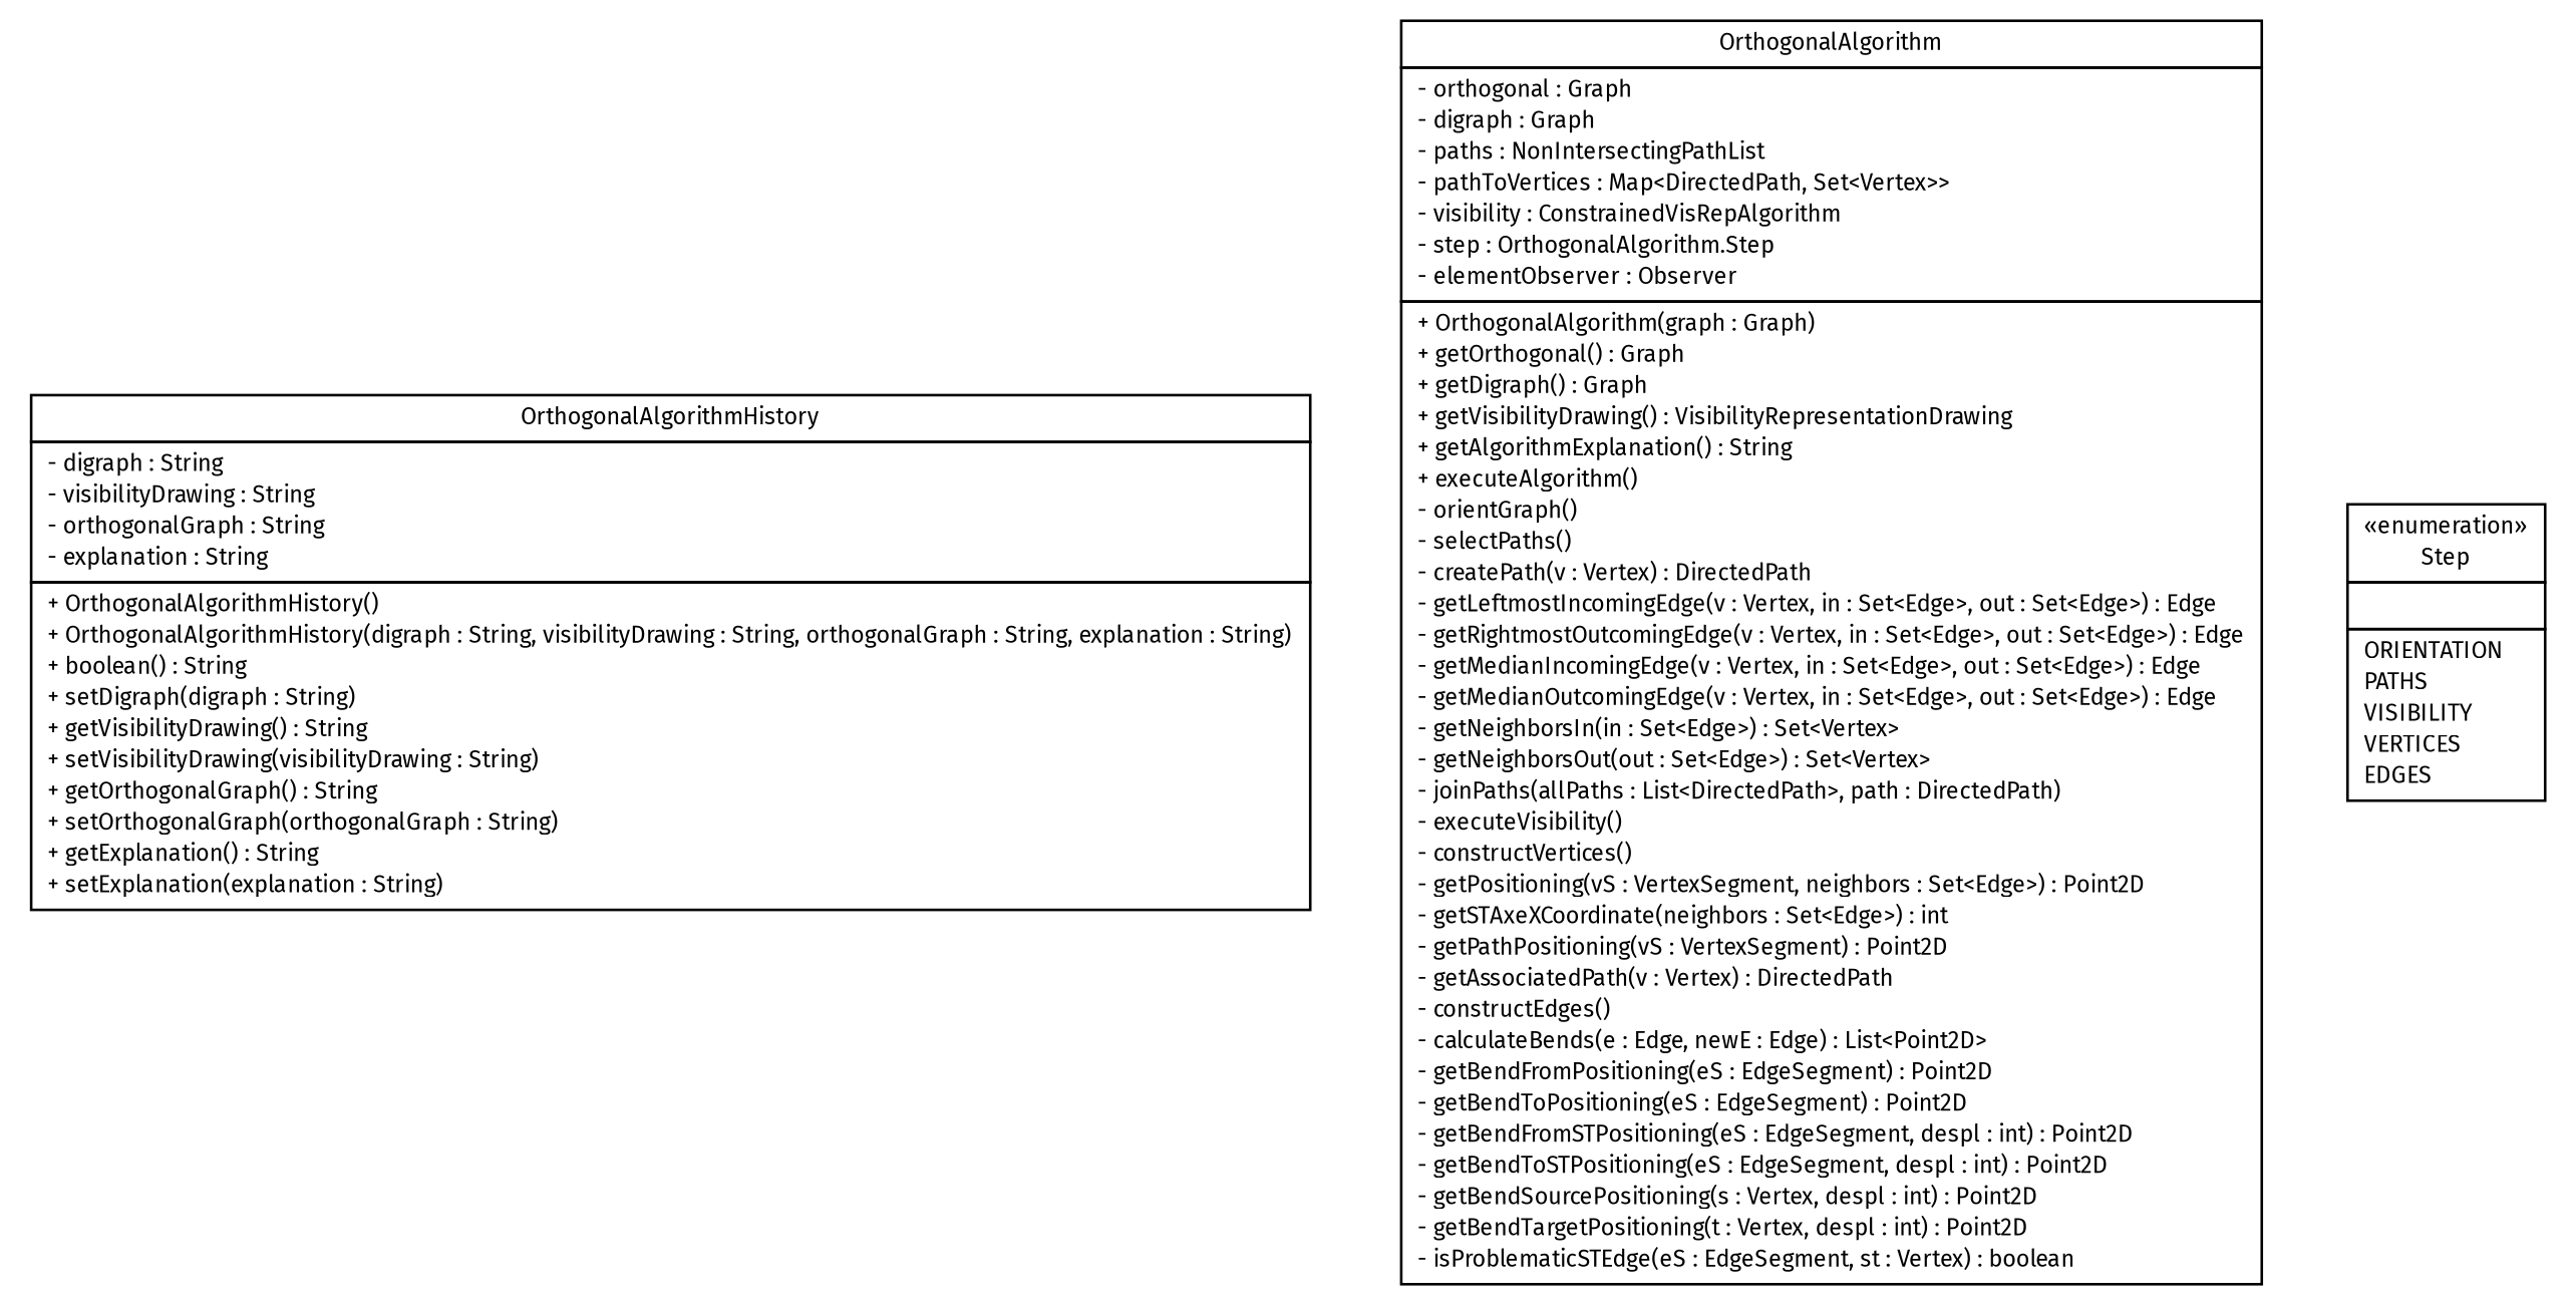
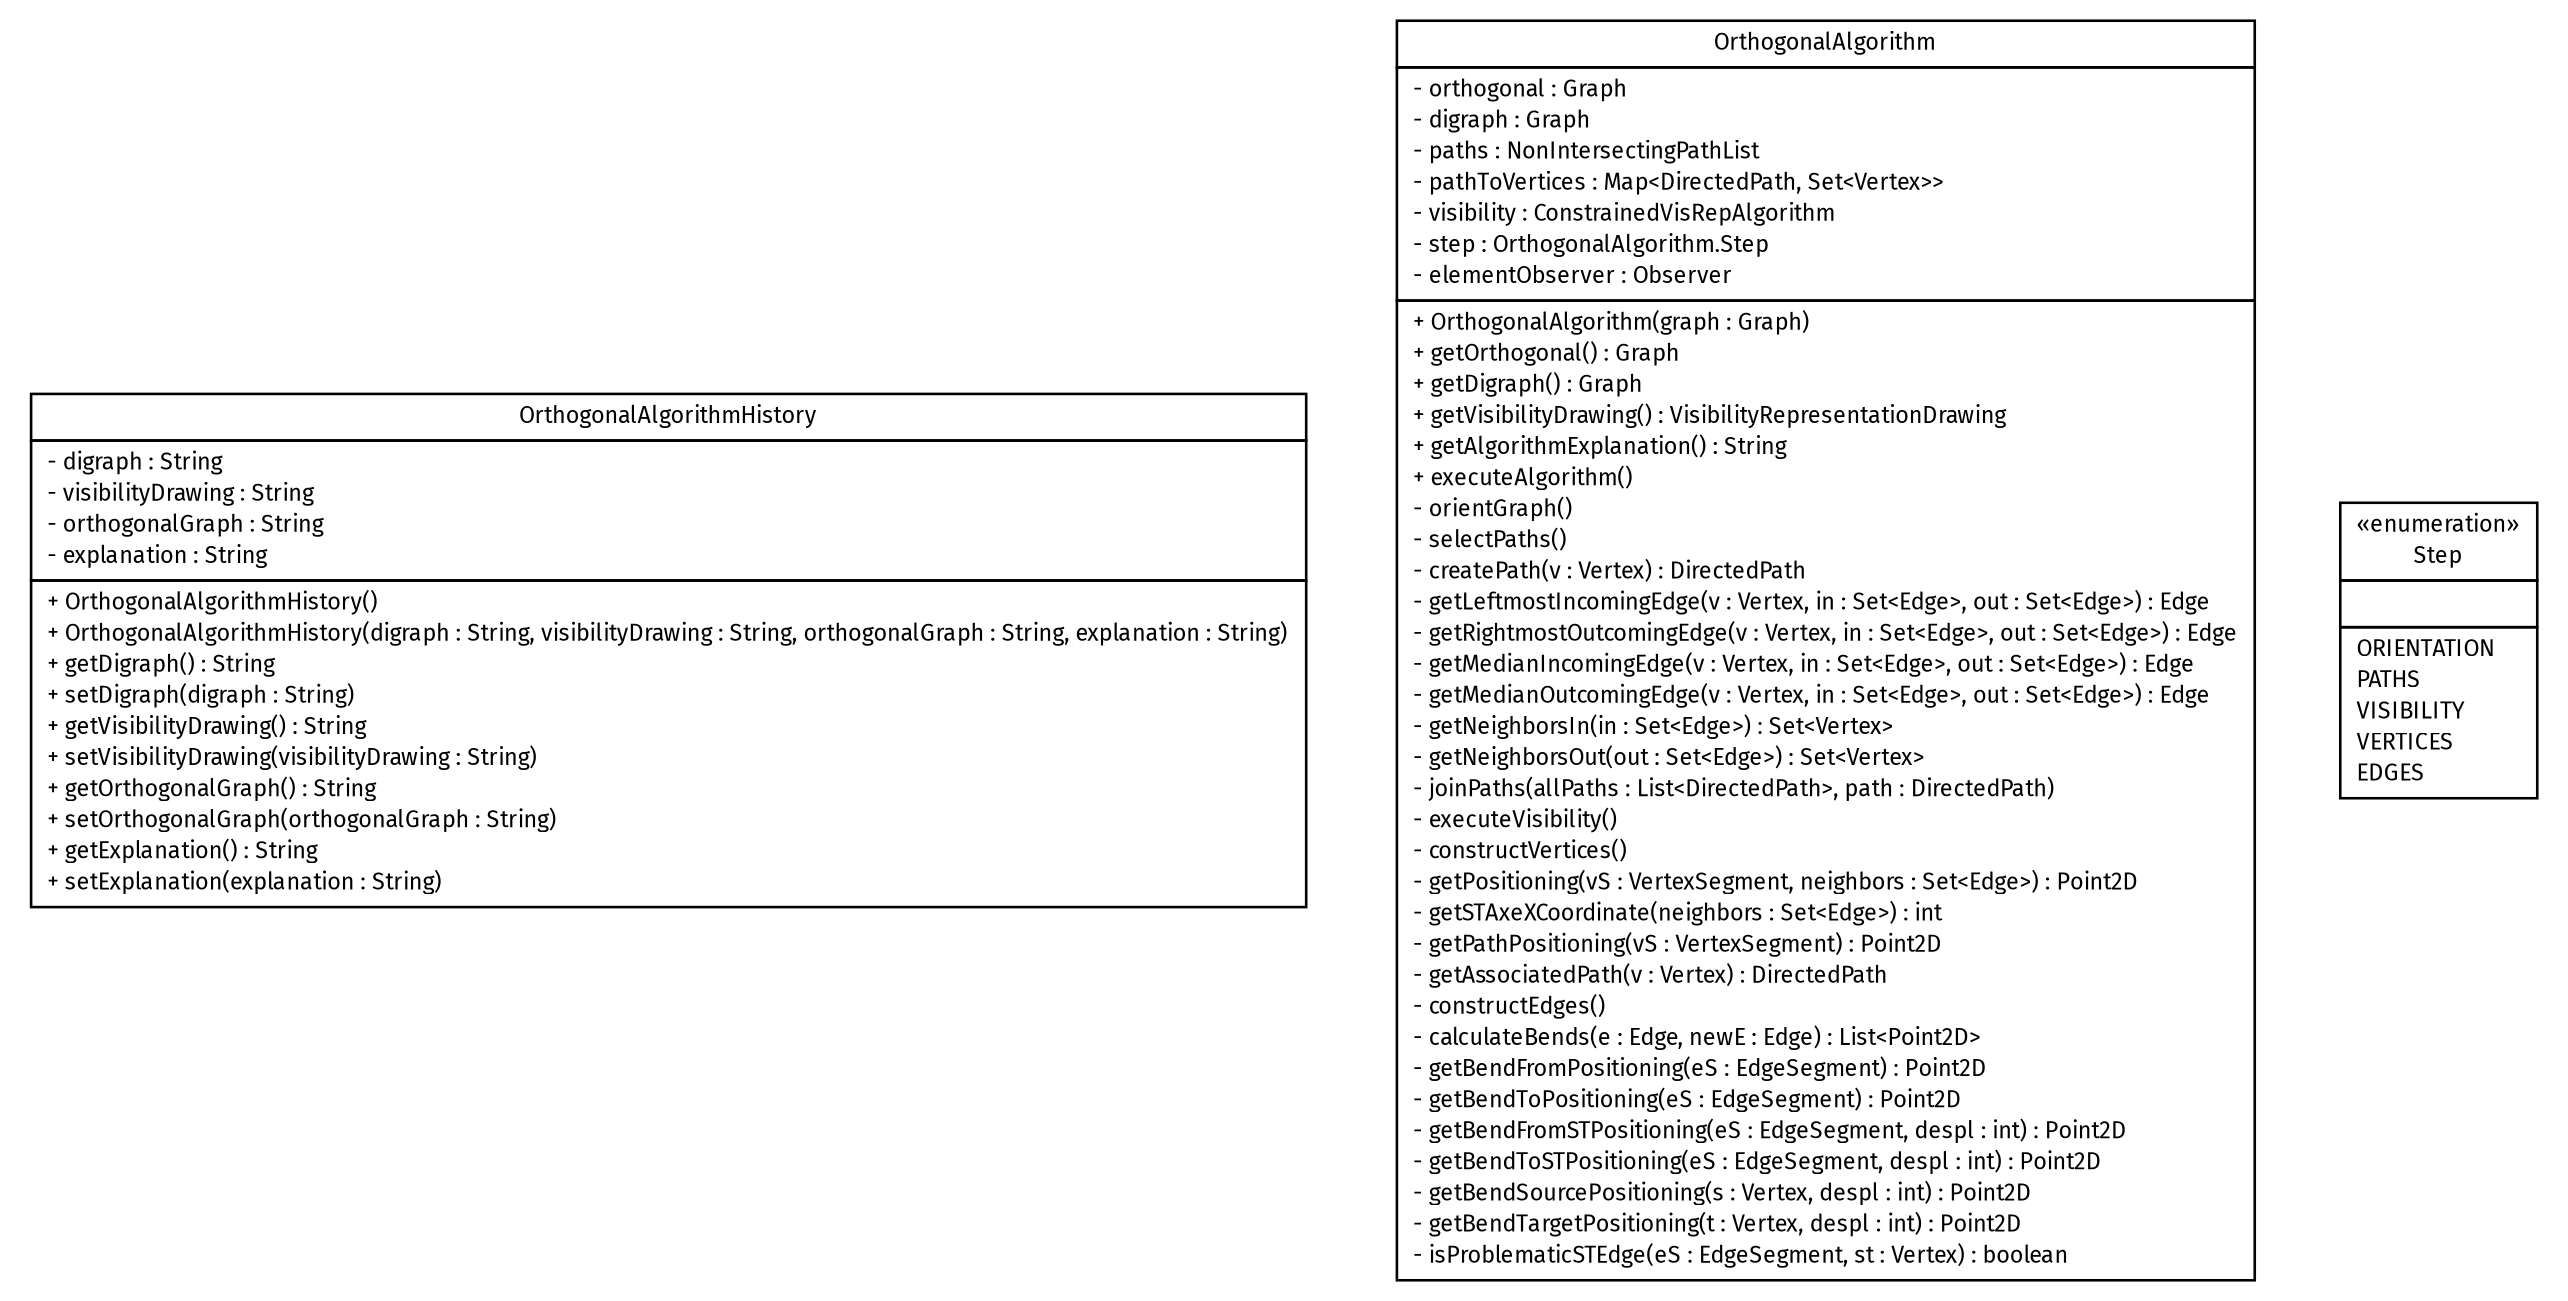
  digraph {
    nodesep=0.25
    ranksep=0.5
    fontname="Fira Sans"
    node [fontcolor=black fontname="Fira Sans" fontsize=9.0 shape=plaintext]
-   n1 [label=<<table title="pfc.models.algorithms.orthogonal.OrthogonalAlgorithmHistory" border="0" cellborder="1" cellspacing="0" cellpadding="2" port="p" href="./OrthogonalAlgorithmHistory.html"> 		<tr><td><table border="0" cellspacing="0" cellpadding="1"> <tr><td align="center" balign="center"> OrthogonalAlgorithmHistory </td></tr> 		</table></td></tr> 		<tr><td><table border="0" cellspacing="0" cellpadding="1"> <tr><td align="left" balign="left"> - digraph : String </td></tr> <tr><td align="left" balign="left"> - visibilityDrawing : String </td></tr> <tr><td align="left" balign="left"> - orthogonalGraph : String </td></tr> <tr><td align="left" balign="left"> - explanation : String </td></tr> 		</table></td></tr> 		<tr><td><table border="0" cellspacing="0" cellpadding="1"> <tr><td align="left" balign="left"> + OrthogonalAlgorithmHistory() </td></tr> <tr><td align="left" balign="left"> + OrthogonalAlgorithmHistory(digraph : String, visibilityDrawing : String, orthogonalGraph : String, explanation : String) </td></tr> <tr><td align="left" balign="left"> + boolean() : String </td></tr> <tr><td align="left" balign="left"> + setDigraph(digraph : String) </td></tr> <tr><td align="left" balign="left"> + getVisibilityDrawing() : String </td></tr> <tr><td align="left" balign="left"> + setVisibilityDrawing(visibilityDrawing : String) </td></tr> <tr><td align="left" balign="left"> + getOrthogonalGraph() : String </td></tr> <tr><td align="left" balign="left"> + setOrthogonalGraph(orthogonalGraph : String) </td></tr> <tr><td align="left" balign="left"> + getExplanation() : String </td></tr> <tr><td align="left" balign="left"> + setExplanation(explanation : String) </td></tr> 		</table></td></tr> 		</table>>]
+   n1 [label=<<table title="pfc.models.algorithms.orthogonal.OrthogonalAlgorithmHistory" border="0" cellborder="1" cellspacing="0" cellpadding="2" port="p" href="./OrthogonalAlgorithmHistory.html"> 		<tr><td><table border="0" cellspacing="0" cellpadding="1"> <tr><td align="center" balign="center"> OrthogonalAlgorithmHistory </td></tr> 		</table></td></tr> 		<tr><td><table border="0" cellspacing="0" cellpadding="1"> <tr><td align="left" balign="left"> - digraph : String </td></tr> <tr><td align="left" balign="left"> - visibilityDrawing : String </td></tr> <tr><td align="left" balign="left"> - orthogonalGraph : String </td></tr> <tr><td align="left" balign="left"> - explanation : String </td></tr> 		</table></td></tr> 		<tr><td><table border="0" cellspacing="0" cellpadding="1"> <tr><td align="left" balign="left"> + OrthogonalAlgorithmHistory() </td></tr> <tr><td align="left" balign="left"> + OrthogonalAlgorithmHistory(digraph : String, visibilityDrawing : String, orthogonalGraph : String, explanation : String) </td></tr> <tr><td align="left" balign="left"> + getDigraph() : String </td></tr> <tr><td align="left" balign="left"> + setDigraph(digraph : String) </td></tr> <tr><td align="left" balign="left"> + getVisibilityDrawing() : String </td></tr> <tr><td align="left" balign="left"> + setVisibilityDrawing(visibilityDrawing : String) </td></tr> <tr><td align="left" balign="left"> + getOrthogonalGraph() : String </td></tr> <tr><td align="left" balign="left"> + setOrthogonalGraph(orthogonalGraph : String) </td></tr> <tr><td align="left" balign="left"> + getExplanation() : String </td></tr> <tr><td align="left" balign="left"> + setExplanation(explanation : String) </td></tr> 		</table></td></tr> 		</table>>]
    n2 [label=<<table title="pfc.models.algorithms.orthogonal.OrthogonalAlgorithm" border="0" cellborder="1" cellspacing="0" cellpadding="2" port="p" href="./OrthogonalAlgorithm.html"> 		<tr><td><table border="0" cellspacing="0" cellpadding="1"> <tr><td align="center" balign="center"> OrthogonalAlgorithm </td></tr> 		</table></td></tr> 		<tr><td><table border="0" cellspacing="0" cellpadding="1"> <tr><td align="left" balign="left"> - orthogonal : Graph </td></tr> <tr><td align="left" balign="left"> - digraph : Graph </td></tr> <tr><td align="left" balign="left"> - paths : NonIntersectingPathList </td></tr> <tr><td align="left" balign="left"> - pathToVertices : Map&lt;DirectedPath, Set&lt;Vertex&gt;&gt; </td></tr> <tr><td align="left" balign="left"> - visibility : ConstrainedVisRepAlgorithm </td></tr> <tr><td align="left" balign="left"> - step : OrthogonalAlgorithm.Step </td></tr> <tr><td align="left" balign="left"> - elementObserver : Observer </td></tr> 		</table></td></tr> 		<tr><td><table border="0" cellspacing="0" cellpadding="1"> <tr><td align="left" balign="left"> + OrthogonalAlgorithm(graph : Graph) </td></tr> <tr><td align="left" balign="left"> + getOrthogonal() : Graph </td></tr> <tr><td align="left" balign="left"> + getDigraph() : Graph </td></tr> <tr><td align="left" balign="left"> + getVisibilityDrawing() : VisibilityRepresentationDrawing </td></tr> <tr><td align="left" balign="left"> + getAlgorithmExplanation() : String </td></tr> <tr><td align="left" balign="left"> + executeAlgorithm() </td></tr> <tr><td align="left" balign="left"> - orientGraph() </td></tr> <tr><td align="left" balign="left"> - selectPaths() </td></tr> <tr><td align="left" balign="left"> - createPath(v : Vertex) : DirectedPath </td></tr> <tr><td align="left" balign="left"> - getLeftmostIncomingEdge(v : Vertex, in : Set&lt;Edge&gt;, out : Set&lt;Edge&gt;) : Edge </td></tr> <tr><td align="left" balign="left"> - getRightmostOutcomingEdge(v : Vertex, in : Set&lt;Edge&gt;, out : Set&lt;Edge&gt;) : Edge </td></tr> <tr><td align="left" balign="left"> - getMedianIncomingEdge(v : Vertex, in : Set&lt;Edge&gt;, out : Set&lt;Edge&gt;) : Edge </td></tr> <tr><td align="left" balign="left"> - getMedianOutcomingEdge(v : Vertex, in : Set&lt;Edge&gt;, out : Set&lt;Edge&gt;) : Edge </td></tr> <tr><td align="left" balign="left"> - getNeighborsIn(in : Set&lt;Edge&gt;) : Set&lt;Vertex&gt; </td></tr> <tr><td align="left" balign="left"> - getNeighborsOut(out : Set&lt;Edge&gt;) : Set&lt;Vertex&gt; </td></tr> <tr><td align="left" balign="left"> - joinPaths(allPaths : List&lt;DirectedPath&gt;, path : DirectedPath) </td></tr> <tr><td align="left" balign="left"> - executeVisibility() </td></tr> <tr><td align="left" balign="left"> - constructVertices() </td></tr> <tr><td align="left" balign="left"> - getPositioning(vS : VertexSegment, neighbors : Set&lt;Edge&gt;) : Point2D </td></tr> <tr><td align="left" balign="left"> - getSTAxeXCoordinate(neighbors : Set&lt;Edge&gt;) : int </td></tr> <tr><td align="left" balign="left"> - getPathPositioning(vS : VertexSegment) : Point2D </td></tr> <tr><td align="left" balign="left"> - getAssociatedPath(v : Vertex) : DirectedPath </td></tr> <tr><td align="left" balign="left"> - constructEdges() </td></tr> <tr><td align="left" balign="left"> - calculateBends(e : Edge, newE : Edge) : List&lt;Point2D&gt; </td></tr> <tr><td align="left" balign="left"> - getBendFromPositioning(eS : EdgeSegment) : Point2D </td></tr> <tr><td align="left" balign="left"> - getBendToPositioning(eS : EdgeSegment) : Point2D </td></tr> <tr><td align="left" balign="left"> - getBendFromSTPositioning(eS : EdgeSegment, despl : int) : Point2D </td></tr> <tr><td align="left" balign="left"> - getBendToSTPositioning(eS : EdgeSegment, despl : int) : Point2D </td></tr> <tr><td align="left" balign="left"> - getBendSourcePositioning(s : Vertex, despl : int) : Point2D </td></tr> <tr><td align="left" balign="left"> - getBendTargetPositioning(t : Vertex, despl : int) : Point2D </td></tr> <tr><td align="left" balign="left"> - isProblematicSTEdge(eS : EdgeSegment, st : Vertex) : boolean </td></tr> 		</table></td></tr> 		</table>>]
    n3 [label=<<table title="pfc.models.algorithms.orthogonal.OrthogonalAlgorithm.Step" border="0" cellborder="1" cellspacing="0" cellpadding="2" port="p" href="./OrthogonalAlgorithm.Step.html"> 		<tr><td><table border="0" cellspacing="0" cellpadding="1"> <tr><td align="center" balign="center"> &#171;enumeration&#187; </td></tr> <tr><td align="center" balign="center"> Step </td></tr> 		</table></td></tr> 		<tr><td><table border="0" cellspacing="0" cellpadding="1"> <tr><td align="left" balign="left">  </td></tr> 		</table></td></tr> 		<tr><td><table border="0" cellspacing="0" cellpadding="1"> <tr><td align="left" balign="left"> ORIENTATION </td></tr> <tr><td align="left" balign="left"> PATHS </td></tr> <tr><td align="left" balign="left"> VISIBILITY </td></tr> <tr><td align="left" balign="left"> VERTICES </td></tr> <tr><td align="left" balign="left"> EDGES </td></tr> 		</table></td></tr> 		</table>>]
  }
